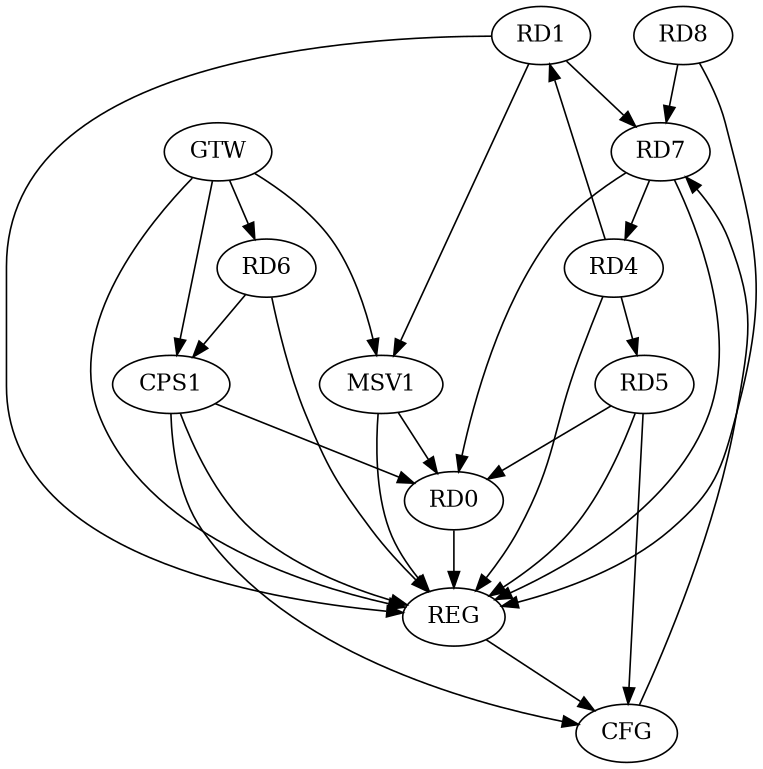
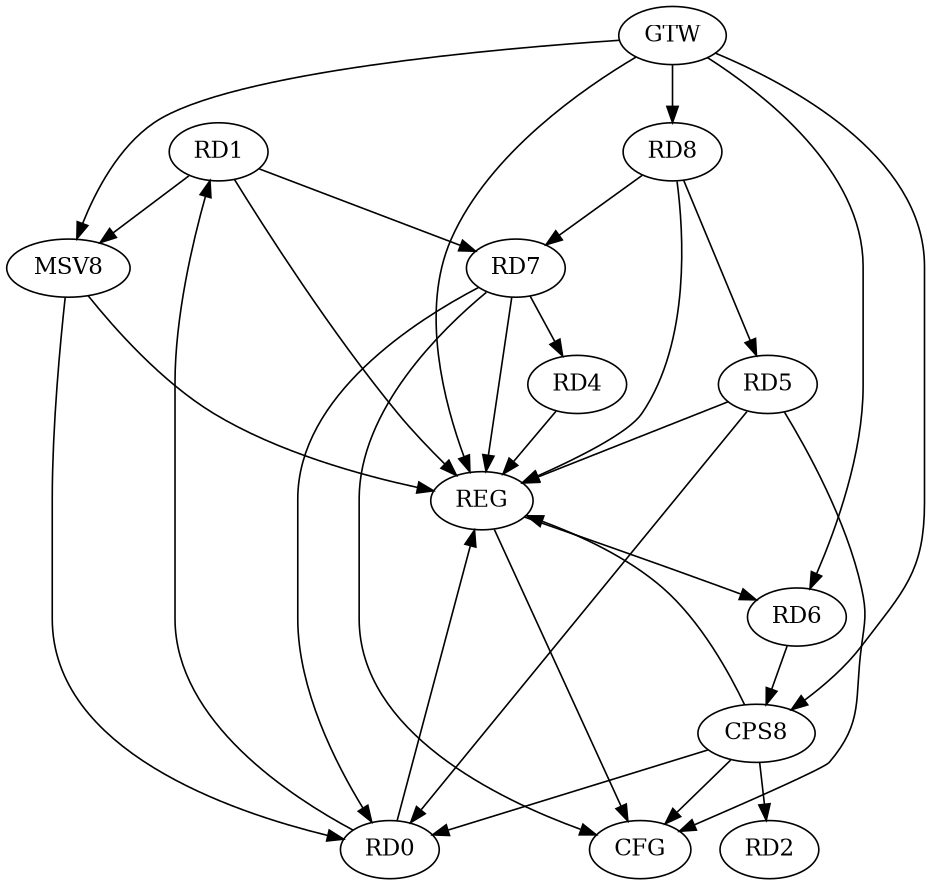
  strict digraph {
    n1 [label=RD1]
    n2 [label=RD7]
    n3 [label=REG]
-   n4 [label=MSV1]
+   n4 [label=MSV8]
    n5 [label=CFG]
    n6 [label=RD0]
    n7 [label=RD4]
+   n8 [label=RD2]
    n9 [label=RD5]
    n10 [label=RD6]
-   n11 [label=CPS1]
+   n11 [label=CPS8]
    n12 [label=RD8]
    n13 [label=GTW]
    n1 -> n2
    n1 -> n3
    n1 -> n4
    n2 -> n3
-   n5 -> n2
+   n2 -> n5
    n2 -> n6
    n2 -> n7
    n3 -> n5
    n4 -> n3
    n4 -> n6
    n6 -> n3
-   n7 -> n1
+   n6 -> n1
    n7 -> n3
    n9 -> n3
    n9 -> n5
    n9 -> n6
-   n10 -> n3
+   n3 -> n10
    n10 -> n11
    n11 -> n3
    n11 -> n5
    n11 -> n6
+   n11 -> n8
    n12 -> n2
    n12 -> n3
-   n7 -> n9
+   n12 -> n9
    n13 -> n3
    n13 -> n4
    n13 -> n10
    n13 -> n11
+   n13 -> n12
  }
